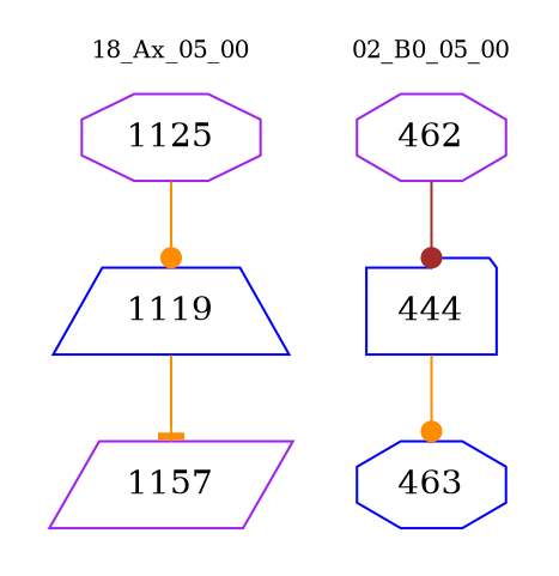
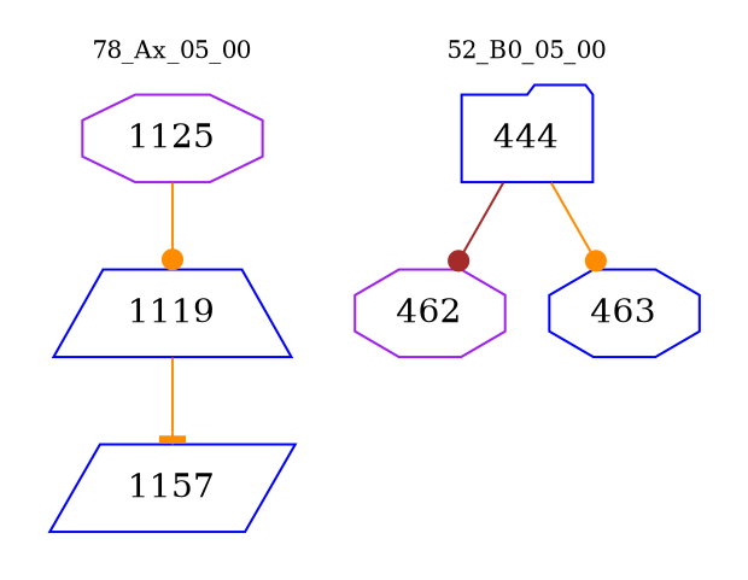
  digraph {
    node [color=purple shape=octagon]
    edge [arrowhead=dot color=darkorange]
    n1 [label=1125]
    n2 [color=blue label=1119 shape=trapezium]
-   n3 [label=1157 shape=parallelogram]
+   n3 [color=blue label=1157 shape=parallelogram]
    n4 [label=462]
    n5 [color=blue label=444 shape=folder]
    n6 [color=blue label=463]
    subgraph cluster_1 {
      color=white
      fontsize=10
-     label="18_Ax_05_00"
+     label="78_Ax_05_00"
      n1
      n2
      n3
    }
    subgraph cluster_2 {
      color=white
      fontsize=10
-     label="02_B0_05_00"
+     label="52_B0_05_00"
      n4
      n5
      n6
    }
    n1 -> n2
    n2 -> n3 [arrowhead=tee]
-   n4 -> n5 [color=brown]
+   n5 -> n4 [color=brown]
    n5 -> n6
  }
